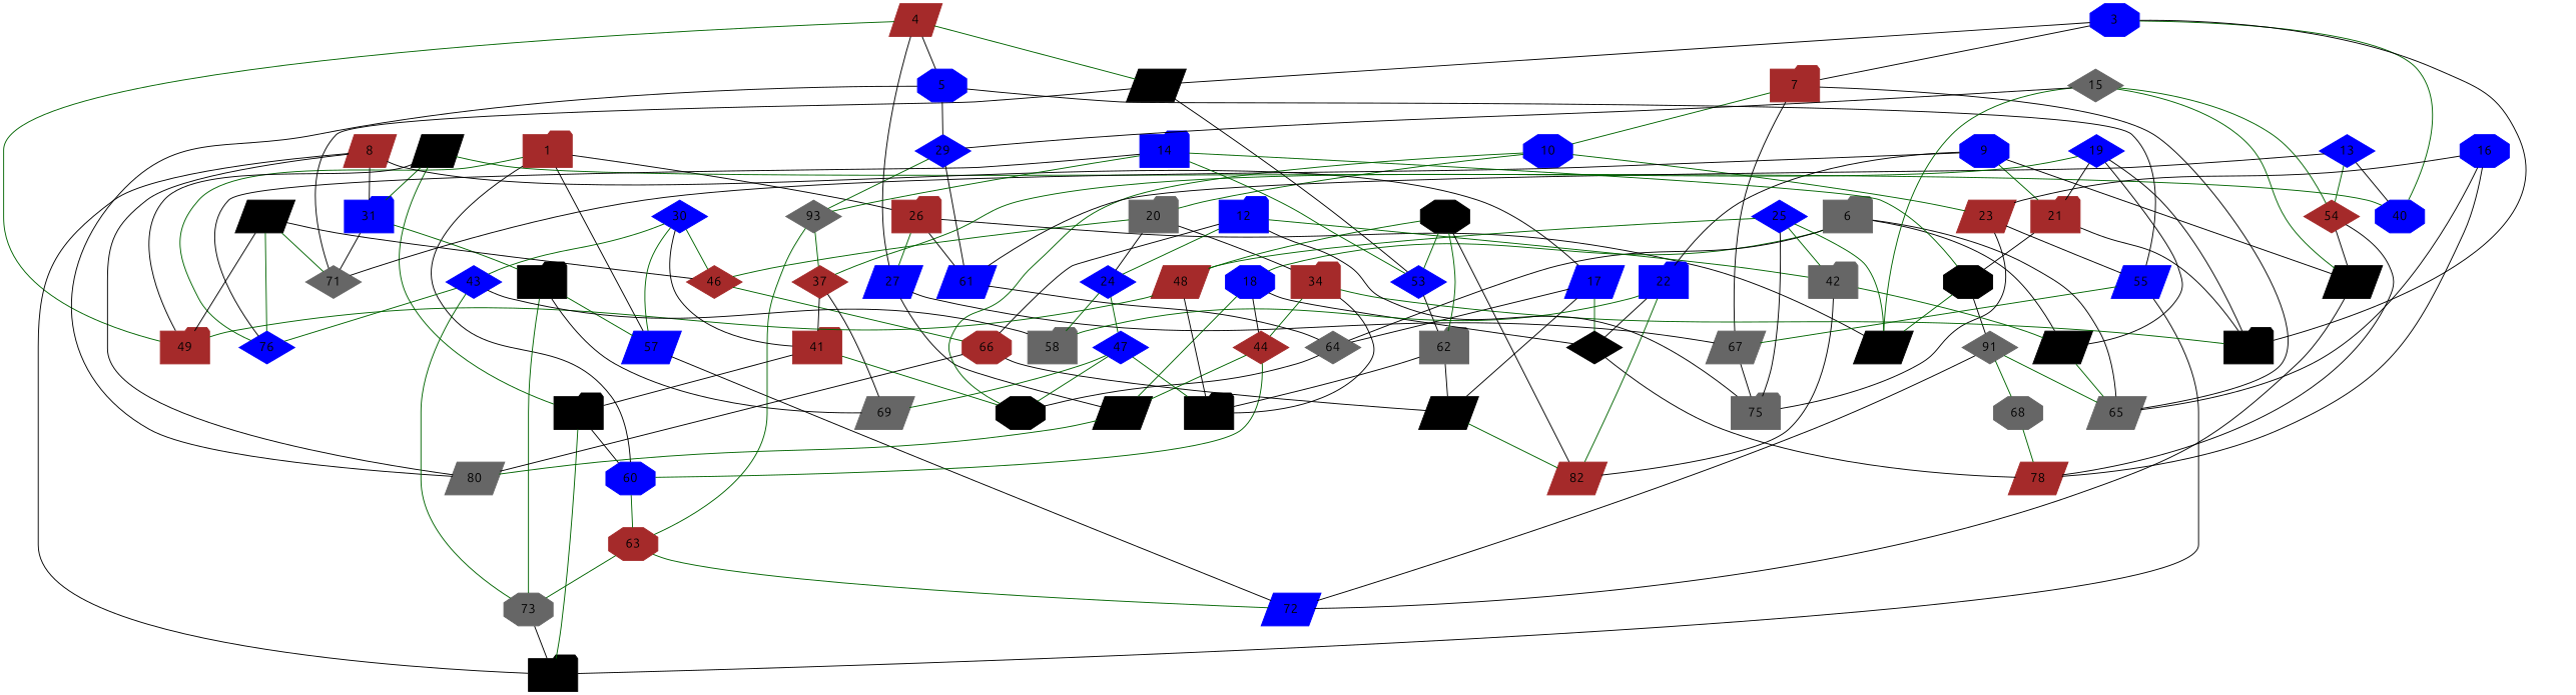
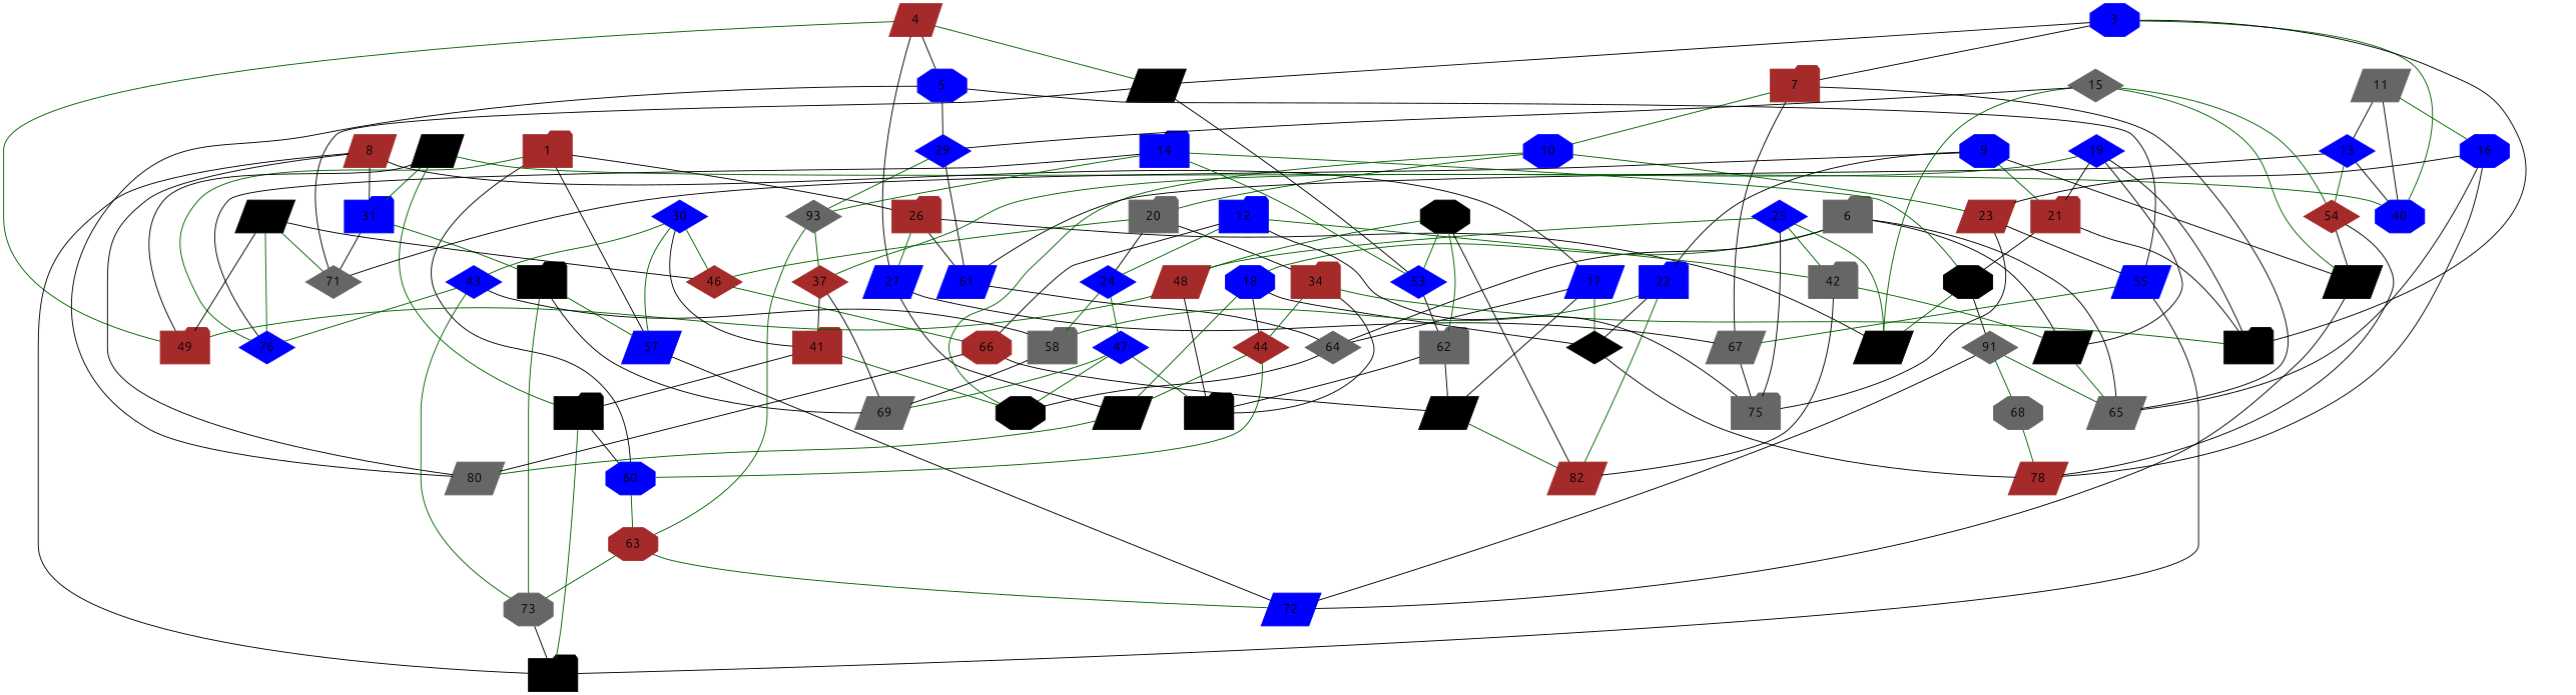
  graph {
    fontname=Ubuntu
    node [color=blue fontname=Ubuntu shape=parallelogram style=filled]
    edge [color=black fontname=Ubuntu]
    1 [color=brown shape=folder]
    26 [color=brown shape=folder]
    57
    60 [shape=octagon]
    76 [shape=diamond]
    27
    61
    77 [color=black]
    72
    63 [color=brown shape=octagon]
    2 [color=black]
    31 [shape=folder]
    40 [shape=octagon]
    49 [color=brown shape=folder]
    52 [color=black shape=folder]
    71 [color=gray40 shape=diamond]
    35 [color=black shape=folder]
    74 [color=black shape=folder]
    3 [shape=octagon]
    7 [color=brown shape=folder]
    32 [color=black]
    39 [color=black shape=folder]
    10 [shape=octagon]
    65 [color=gray40]
    67 [color=gray40]
    53 [shape=diamond]
    4 [color=brown]
    5 [shape=octagon]
    29 [shape=diamond]
    55
    80 [color=gray40]
    50 [color=black]
    n33 [color=gray40 label=93 shape=diamond]
    6 [color=gray40 shape=folder]
    18 [shape=octagon]
    56 [color=black]
    64 [color=gray40 shape=diamond]
    38 [color=black shape=diamond]
    44 [color=brown shape=diamond]
    70 [color=black shape=octagon]
    68 [color=gray40 shape=octagon]
    78 [color=brown]
    20 [color=gray40 shape=folder]
    23 [color=brown]
    75 [color=gray40 shape=folder]
    8 [color=brown]
    17
    81 [color=black]
    9 [shape=octagon]
    21 [color=brown shape=folder]
    22 [shape=folder]
    59 [color=black]
    45 [color=black shape=octagon]
    58 [color=gray40 shape=folder]
    82 [color=brown]
    24 [shape=diamond]
    34 [color=brown shape=folder]
    46 [color=brown shape=diamond]
+   11 [color=gray40]
    13 [shape=diamond]
    16 [shape=octagon]
    54 [color=brown shape=diamond]
    12 [shape=folder]
    42 [color=gray40 shape=folder]
    66 [color=brown shape=octagon]
    47 [shape=diamond]
    14 [shape=folder]
    37 [color=brown shape=diamond]
    n69 [color=gray40 label=91 shape=diamond]
    62 [color=gray40 shape=folder]
    15 [color=gray40 shape=diamond]
    19 [shape=diamond]
    41 [color=brown shape=folder]
    69 [color=gray40]
    79 [color=black shape=folder]
    25 [shape=diamond]
    48 [color=brown]
    28 [color=black]
    30 [shape=diamond]
    43 [shape=diamond]
    73 [color=gray40 shape=octagon]
    36 [color=black shape=octagon]
    1 -- 26
    1 -- 57
    1 -- 60
    1 -- 76 [color=darkgreen]
    26 -- 27 [color=darkgreen]
    26 -- 61
    26 -- 77
    57 -- 72
    60 -- 63 [color=darkgreen]
    27 -- 67
    27 -- 50
    61 -- 64
    63 -- 72 [color=darkgreen]
    63 -- 73 [color=darkgreen]
    2 -- 31 [color=darkgreen]
    2 -- 40 [color=darkgreen]
    2 -- 49
    2 -- 52 [color=darkgreen]
    31 -- 71
    31 -- 35 [color=darkgreen]
    52 -- 60
    52 -- 74 [color=darkgreen]
    35 -- 57 [color=darkgreen]
    35 -- 69
    35 -- 73 [color=darkgreen]
    3 -- 40 [color=darkgreen]
    3 -- 7
    3 -- 32
    3 -- 39
    7 -- 10 [color=darkgreen]
    7 -- 65
    7 -- 67
    32 -- 71
    32 -- 53
    10 -- 70 [color=darkgreen]
    10 -- 20 [color=darkgreen]
    10 -- 23 [color=darkgreen]
    67 -- 75
    53 -- 62
    4 -- 27
    4 -- 49 [color=darkgreen]
    4 -- 32 [color=darkgreen]
    4 -- 5
    5 -- 29
    5 -- 55
    5 -- 80
    29 -- 61
    29 -- n33 [color=darkgreen]
    55 -- 74
    55 -- 67 [color=darkgreen]
    50 -- 80 [color=darkgreen]
    n33 -- 63 [color=darkgreen]
    n33 -- 37 [color=darkgreen]
    6 -- 65
    6 -- 18 [color=darkgreen]
    6 -- 56
    6 -- 64
    18 -- 50 [color=darkgreen]
    18 -- 38
    18 -- 44
    56 -- 65 [color=darkgreen]
    64 -- 70
    38 -- 78
    44 -- 60 [color=darkgreen]
    44 -- 50 [color=darkgreen]
    68 -- 78 [color=darkgreen]
    20 -- 24
    20 -- 34
    20 -- 46 [color=darkgreen]
    23 -- 55
    23 -- 75
    8 -- 31
    8 -- 74
    8 -- 80
    8 -- 17
    17 -- 64
    17 -- 38 [color=darkgreen]
    17 -- 81
    81 -- 82 [color=darkgreen]
    9 -- 71
    9 -- 21 [color=darkgreen]
    9 -- 22
    9 -- 59
    21 -- 39
    21 -- 45
    22 -- 38
    22 -- 58 [color=darkgreen]
    22 -- 82 [color=darkgreen]
    59 -- 72
    45 -- 77 [color=darkgreen]
    45 -- n69
+   58 -- 69
    24 -- 58 [color=darkgreen]
    24 -- 47 [color=darkgreen]
    34 -- 39 [color=darkgreen]
    34 -- 44 [color=darkgreen]
    34 -- 79
    46 -- 66 [color=darkgreen]
+   11 -- 40
+   11 -- 13
+   11 -- 16 [color=darkgreen]
    13 -- 61
    13 -- 40
    13 -- 54 [color=darkgreen]
    16 -- 65
    16 -- 78
    16 -- 23
    54 -- 78
    54 -- 59
    12 -- 75
    12 -- 24 [color=darkgreen]
    12 -- 42 [color=darkgreen]
    12 -- 66
    42 -- 56 [color=darkgreen]
    42 -- 82
    66 -- 80
    66 -- 81
    47 -- 70 [color=darkgreen]
    47 -- 69 [color=darkgreen]
    47 -- 79 [color=darkgreen]
    14 -- 76
    14 -- 53 [color=darkgreen]
    14 -- n33 [color=darkgreen]
    14 -- 45 [color=darkgreen]
    37 -- 41
    37 -- 69
    n69 -- 72
    n69 -- 65 [color=darkgreen]
    n69 -- 68 [color=darkgreen]
    62 -- 81
    62 -- 79
    15 -- 77 [color=darkgreen]
    15 -- 29
    15 -- 59 [color=darkgreen]
    15 -- 54 [color=darkgreen]
    19 -- 39
    19 -- 56
    19 -- 21
    19 -- 37 [color=darkgreen]
    41 -- 52
    41 -- 70 [color=darkgreen]
    25 -- 77 [color=darkgreen]
    25 -- 75
    25 -- 42 [color=darkgreen]
    25 -- 48 [color=darkgreen]
    48 -- 49 [color=darkgreen]
    48 -- 79
    28 -- 76 [color=darkgreen]
    28 -- 49
    28 -- 71 [color=darkgreen]
    28 -- 46
    30 -- 57 [color=darkgreen]
    30 -- 46 [color=darkgreen]
    30 -- 41
    30 -- 43 [color=darkgreen]
    43 -- 76 [color=darkgreen]
    43 -- 58
    43 -- 73 [color=darkgreen]
    73 -- 74
    36 -- 53 [color=darkgreen]
    36 -- 82
    36 -- 62 [color=darkgreen]
    36 -- 48 [color=darkgreen]
  }
